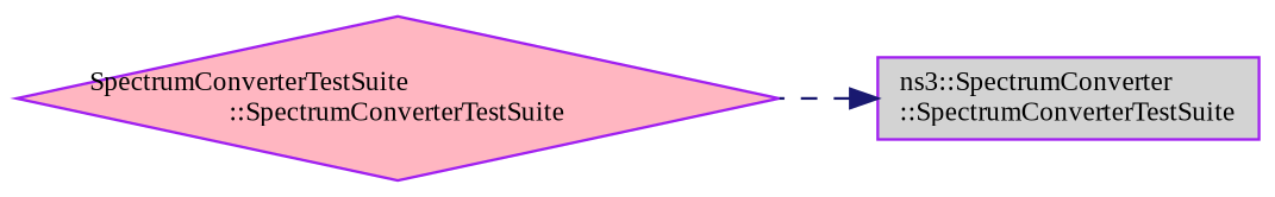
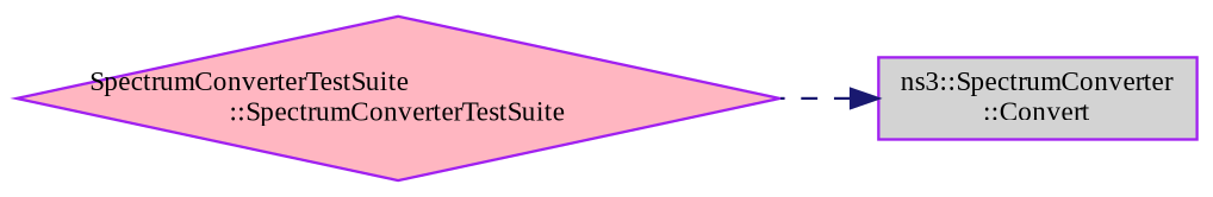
  digraph {
    rankdir=RL
    fontname="Liberation Serif"
    node [color=purple fontname="Liberation Serif" fontsize=10 style=filled]
-   n1 [fillcolor=lightgrey fontcolor=black height=0.2 label="ns3::SpectrumConverter\l::SpectrumConverterTestSuite" shape=box width=0.4]
+   n1 [fillcolor=lightgrey fontcolor=black height=0.2 label="ns3::SpectrumConverter\l::Convert" shape=box width=0.4]
    n2 [fillcolor=lightpink height=0.2 label="SpectrumConverterTestSuite\l::SpectrumConverterTestSuite" shape=diamond width=0.4]
    n1 -> n2 [color=midnightblue dir=back fontname="Liberation Serif" fontsize=10 labelfontname=Helvetica labelfontsize=10 style=dashed]
  }
